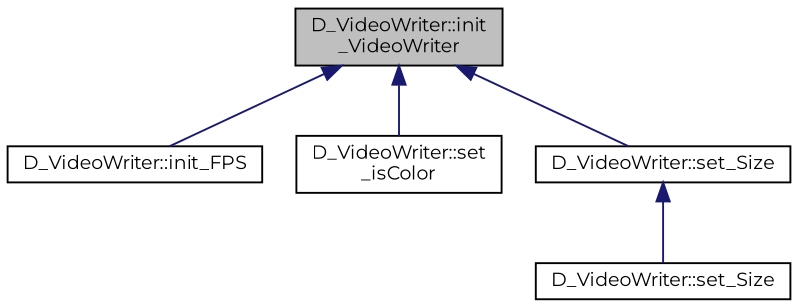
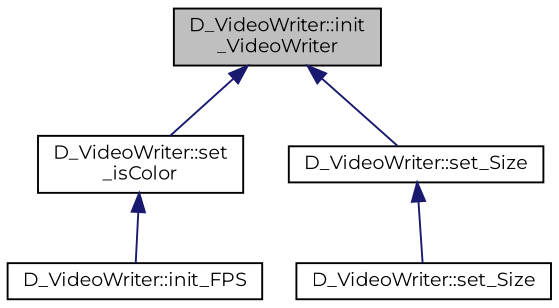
  digraph {
    fontname=Montserrat
    rankdir=TB
    node [color=black fillcolor=white fontname=Montserrat fontsize=10 shape=record style=filled]
    edge [color=midnightblue dir=back fontname=Montserrat fontsize=10 labelfontname=Helvetica labelfontsize=10 style=solid]
    n1 [fillcolor=grey75 fontcolor=black height=0.2 label="D_VideoWriter::init\l_VideoWriter" width=0.4]
    n2 [height=0.2 label="D_VideoWriter::init_FPS" width=0.4]
    n3 [height=0.2 label="D_VideoWriter::set\l_isColor" width=0.4]
    n4 [height=0.2 label="D_VideoWriter::set_Size" width=0.4]
    n5 [height=0.2 label="D_VideoWriter::set_Size" width=0.4]
-   n1 -> n2
+   n3 -> n2
    n1 -> n3
    n1 -> n4
    n4 -> n5
  }
